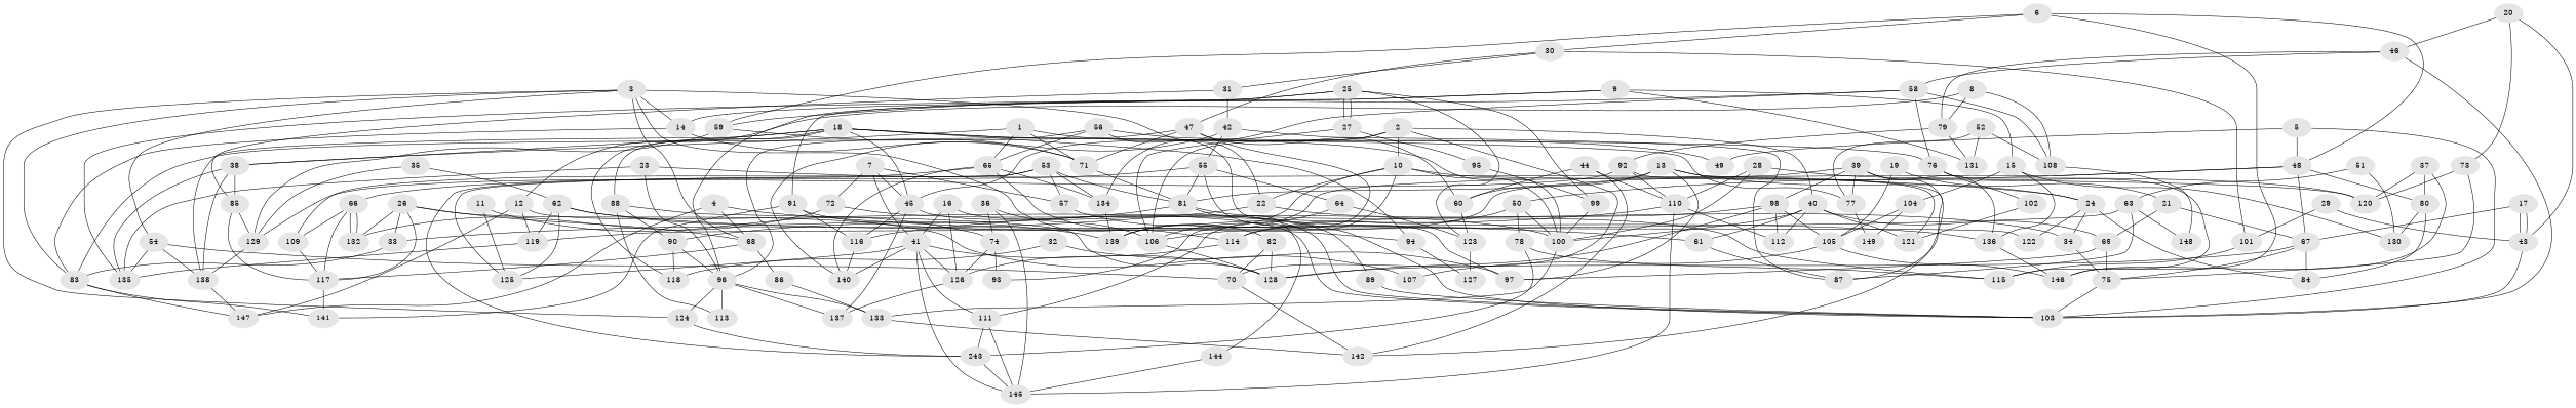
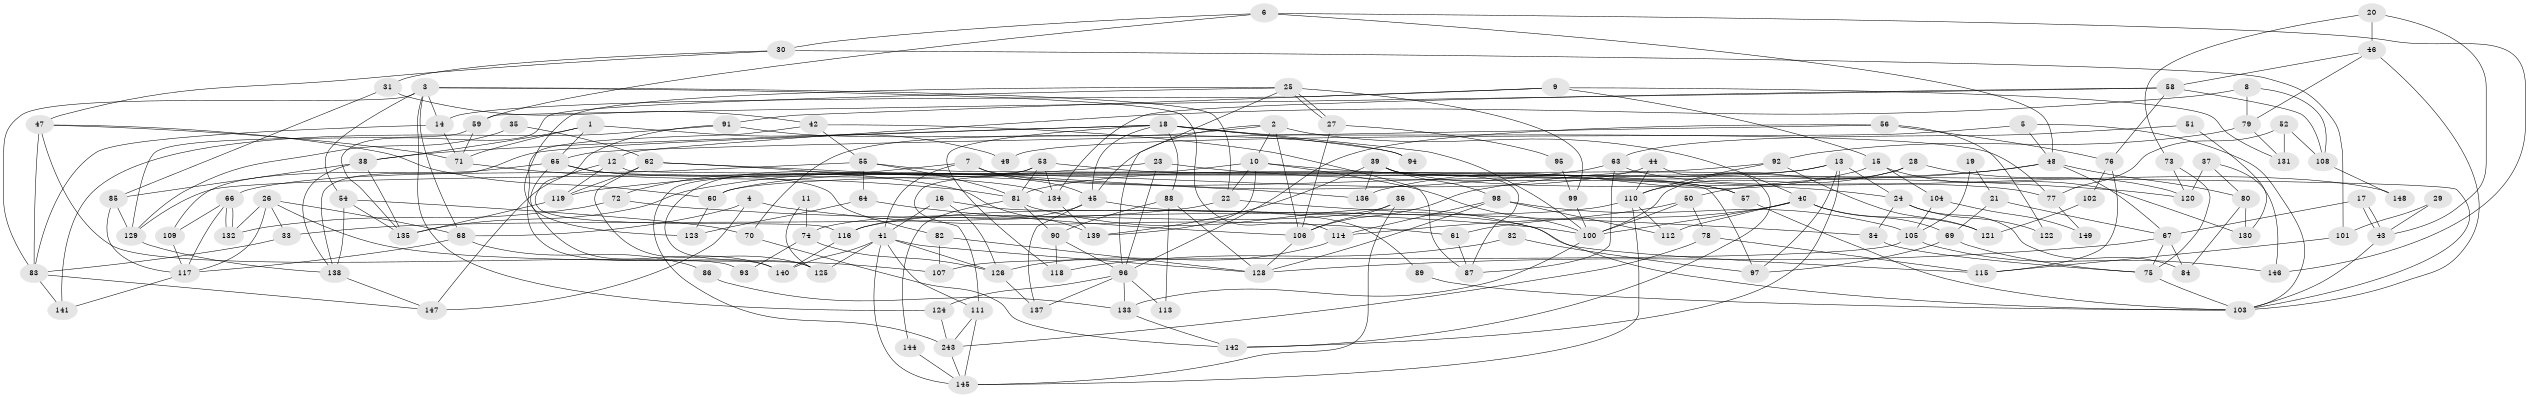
  graph {
    node [color=gray90 style=filled]
    1
    38
    49
    65
    71
    138
    135
    85
    140
    134
    82
    109
    81
    2
    10
    40
    45
    70
    106
    22
    100
    111
    120
    139
    61
    69
    112
    121
    103
    116
    137
    142
    128
    3
    14
    54
    68
    83
    114
    124
    33
    34
    117
    86
    147
    141
    126
    n48 [label=243]
    4
    87
    5
    48
    67
    80
    50
    6
    30
    59
    146
    101
    31
    47
    129
    7
    41
    57
    72
    125
    145
    132
    8
    12
    79
    108
    119
    131
    92
    148
    9
    15
    91
    104
    130
    136
    94
    133
    11
    74
    93
    13
    24
    60
    97
    84
    122
    123
    115
    90
    144
    105
    149
    16
    89
    17
    43
    75
    18
    77
    88
    118
    113
-   127
    19
    21
    107
    20
    46
    73
    58
    23
    96
    25
    27
    99
    95
    26
    28
    110
    29
    42
    55
    32
    35
    62
    36
    37
    39
    98
    64
    66
    44
    76
    78
    51
    63
    52
    53
    56
    102
    1 -- 38
    1 -- 49
    1 -- 65
    1 -- 71
    38 -- 138
    38 -- 135
    38 -- 85
    65 -- 140
    65 -- 134
    65 -- 82
    65 -- 109
    71 -- 81
    138 -- 147
    85 -- 117
    85 -- 129
    134 -- 139
    82 -- 128
-   82 -- 70
+   82 -- 107
    109 -- 117
    81 -- 115
    81 -- 90
    81 -- 144
    2 -- 10
    2 -- 40
    2 -- 45
    2 -- 70
    2 -- 106
    10 -- 22
    10 -- 100
    10 -- 111
    10 -- 120
    10 -- 139
    40 -- 100
    40 -- 61
    40 -- 69
    40 -- 112
    40 -- 121
    45 -- 103
    45 -- 116
    45 -- 137
    70 -- 142
    106 -- 128
    22 -- 33
    22 -- 34
    100 -- 133
    111 -- n48
    111 -- 145
    61 -- 87
    69 -- 97
    69 -- 75
    116 -- 140
    3 -- 22
    3 -- 14
    3 -- 54
    3 -- 68
    3 -- 83
    3 -- 114
    3 -- 124
    14 -- 71
    14 -- 83
    54 -- 138
    54 -- 135
    54 -- 70
    68 -- 117
    68 -- 86
    83 -- 147
    83 -- 141
    114 -- 126
    124 -- n48
    33 -- 83
    34 -- 75
    117 -- 141
    86 -- 133
    126 -- 137
    n48 -- 145
    4 -- 61
    4 -- 68
    4 -- 147
    5 -- 49
    5 -- 103
    5 -- 48
    48 -- 106
    48 -- 67
    48 -- 80
    48 -- 50
    67 -- 128
    67 -- 84
    67 -- 75
    80 -- 130
    80 -- 84
    50 -- 100
    50 -- 114
    50 -- 78
    6 -- 48
    6 -- 30
    6 -- 59
    6 -- 146
    30 -- 101
    30 -- 31
    30 -- 47
    59 -- 71
    59 -- 129
    101 -- 115
    31 -- 85
    31 -- 42
    47 -- 71
    47 -- 83
    47 -- 93
    47 -- 60
    129 -- 138
    7 -- 45
    7 -- 41
    7 -- 57
    7 -- 72
    41 -- 140
    41 -- 111
    41 -- 128
    41 -- 126
    41 -- 125
    41 -- 145
    57 -- 103
    72 -- 100
    72 -- 132
    8 -- 12
    8 -- 79
    8 -- 108
    12 -- 103
    12 -- 147
    12 -- 119
    79 -- 131
    79 -- 92
    108 -- 148
    119 -- 135
    92 -- 121
    92 -- 129
    92 -- 110
    9 -- 14
    9 -- 131
    9 -- 15
    9 -- 91
    15 -- 104
    15 -- 130
    15 -- 136
    91 -- 116
    91 -- 141
    91 -- 94
    104 -- 105
    104 -- 149
-   136 -- 146
-   94 -- 127
    133 -- 142
    11 -- 125
    11 -- 74
    74 -- 126
    74 -- 93
    13 -- 81
    13 -- 142
    13 -- 24
    13 -- 60
    13 -- 97
    24 -- 34
    24 -- 84
    24 -- 122
    60 -- 123
-   123 -- 127
    90 -- 118
    90 -- 96
    144 -- 145
    105 -- 146
    105 -- 107
    16 -- 126
    16 -- 41
    16 -- 89
    89 -- 103
    17 -- 67
    17 -- 43
    17 -- 43
    43 -- 103
    75 -- 103
    18 -- 38
    18 -- 138
    18 -- 45
    18 -- 100
    18 -- 94
    18 -- 77
    18 -- 88
    18 -- 118
    77 -- 149
    88 -- 128
    88 -- 90
    88 -- 113
    19 -- 105
    19 -- 21
    21 -- 69
    21 -- 67
    20 -- 43
    20 -- 46
    20 -- 73
    46 -- 103
    46 -- 79
    46 -- 58
    73 -- 120
    73 -- 75
    58 -- 134
    58 -- 59
    58 -- 108
    58 -- 76
    23 -- 135
    23 -- 24
    23 -- 96
    96 -- 137
    96 -- 124
    96 -- 133
    96 -- 113
    25 -- 135
    25 -- 123
    25 -- 96
    25 -- 27
    25 -- 27
    25 -- 99
    27 -- 106
    27 -- 95
    99 -- 100
    95 -- 99
    26 -- 68
    26 -- 33
    26 -- 117
    26 -- 132
    26 -- 107
    28 -- 100
    28 -- 120
    28 -- 110
    110 -- 112
    110 -- 116
    110 -- 145
    29 -- 101
    29 -- 43
    42 -- 140
    42 -- 87
    42 -- 55
    55 -- 81
    55 -- 97
    55 -- 64
    55 -- 66
    32 -- 97
    32 -- 118
    35 -- 129
    35 -- 62
    62 -- 139
    62 -- 125
    62 -- 119
    62 -- 136
    36 -- 106
    36 -- 145
    36 -- 74
    37 -- 120
    37 -- 80
    37 -- 146
    39 -- 139
    39 -- 87
    39 -- 136
    39 -- 77
    39 -- 98
    98 -- 112
    98 -- 128
    98 -- 114
    98 -- 105
    64 -- 106
    64 -- 123
    66 -- 109
    66 -- 117
    66 -- 132
    66 -- 132
    44 -- 142
    44 -- 60
    44 -- 110
    76 -- 115
    76 -- 102
    78 -- n48
    78 -- 115
    51 -- 130
    51 -- 63
    63 -- 87
    63 -- 119
    63 -- 148
    52 -- 108
    52 -- 131
    52 -- 77
    53 -- 134
    53 -- 81
    53 -- n48
    53 -- 57
    53 -- 125
    56 -- 65
    56 -- 122
    56 -- 96
    56 -- 76
    102 -- 121
  }
